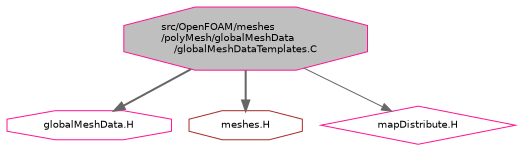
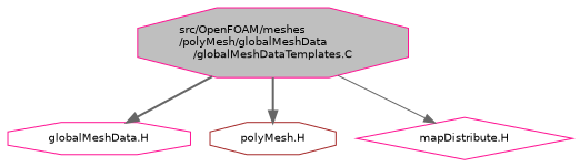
  digraph {
    node [color=deeppink fontname=Helvetica fontsize=10 shape=octagon]
    edge [color=gray40 fontname=Helvetica fontsize=10 labelfontname=Helvetica labelfontsize=10 style=bold]
    n1 [fillcolor=grey75 fontcolor=black height=0.2 label="src/OpenFOAM/meshes\l/polyMesh/globalMeshData\l/globalMeshDataTemplates.C" style=filled width=0.4]
    n2 [height=0.2 label="globalMeshData.H" width=0.4]
-   n3 [color=brown height=0.2 label="meshes.H" width=0.4]
+   n3 [color=brown height=0.2 label="polyMesh.H" width=0.4]
    n4 [height=0.2 label="mapDistribute.H" shape=diamond width=0.4]
    n1 -> n2
    n1 -> n3
    n1 -> n4 [style=solid]
  }
